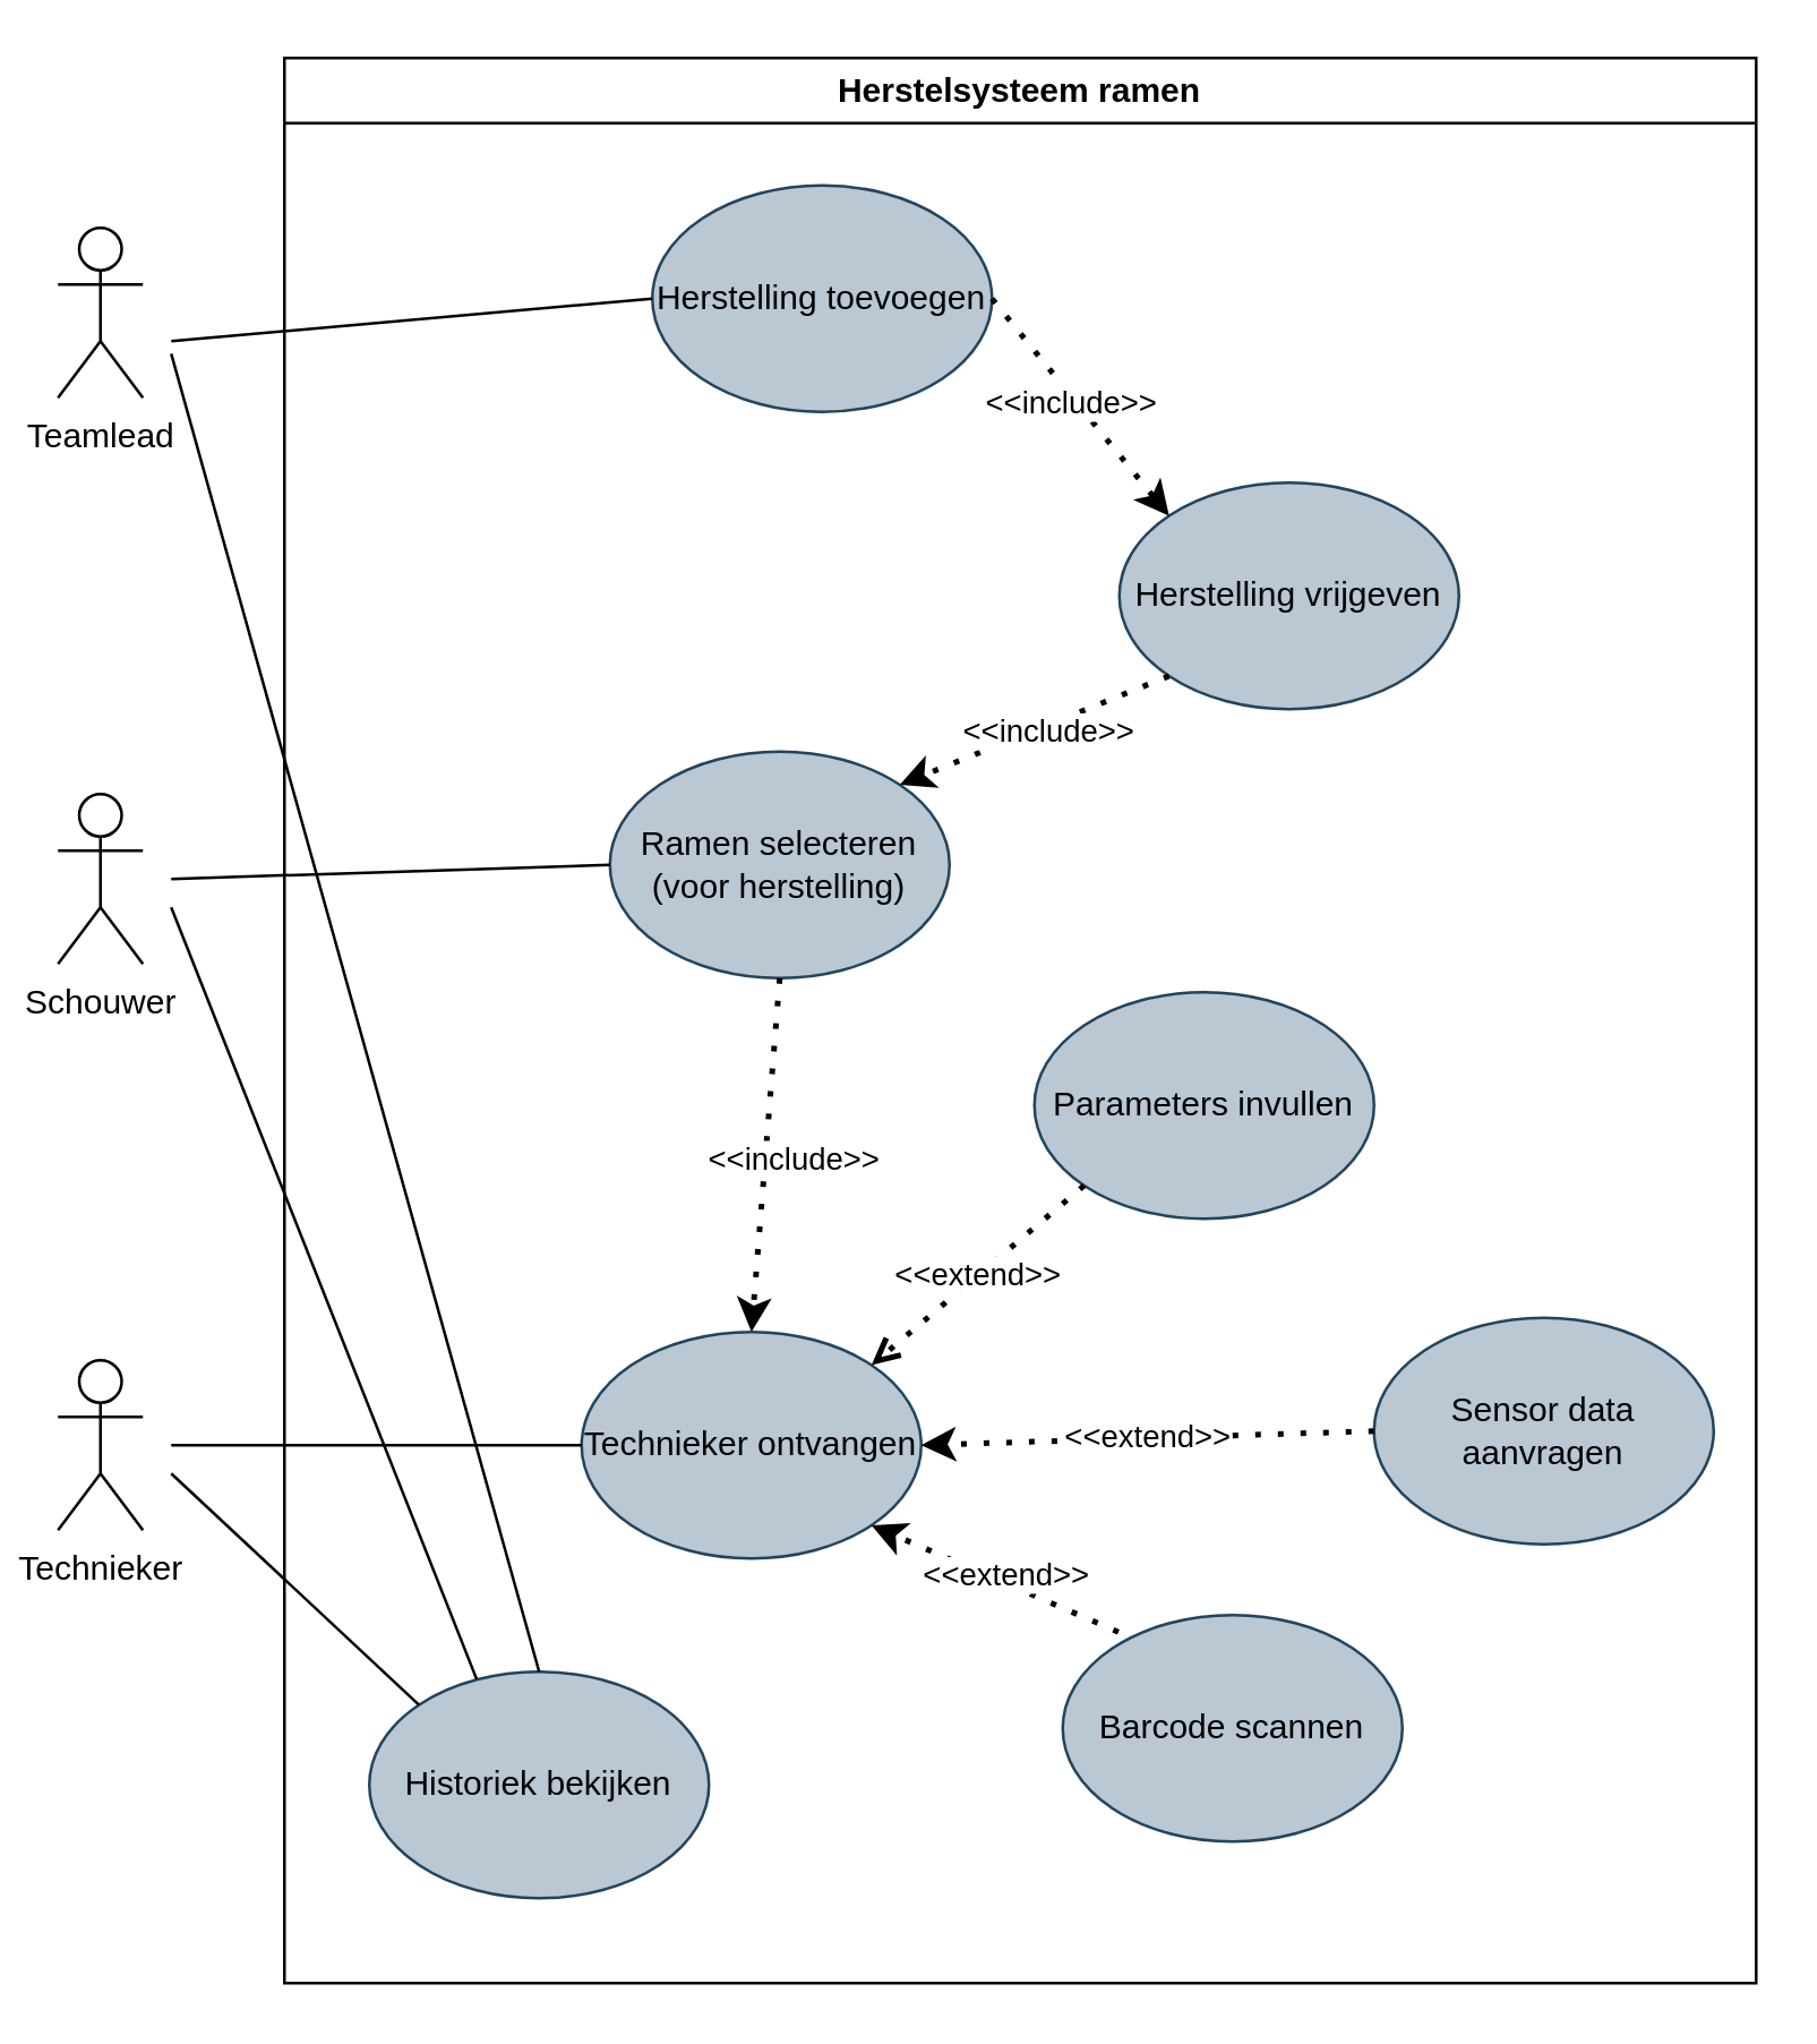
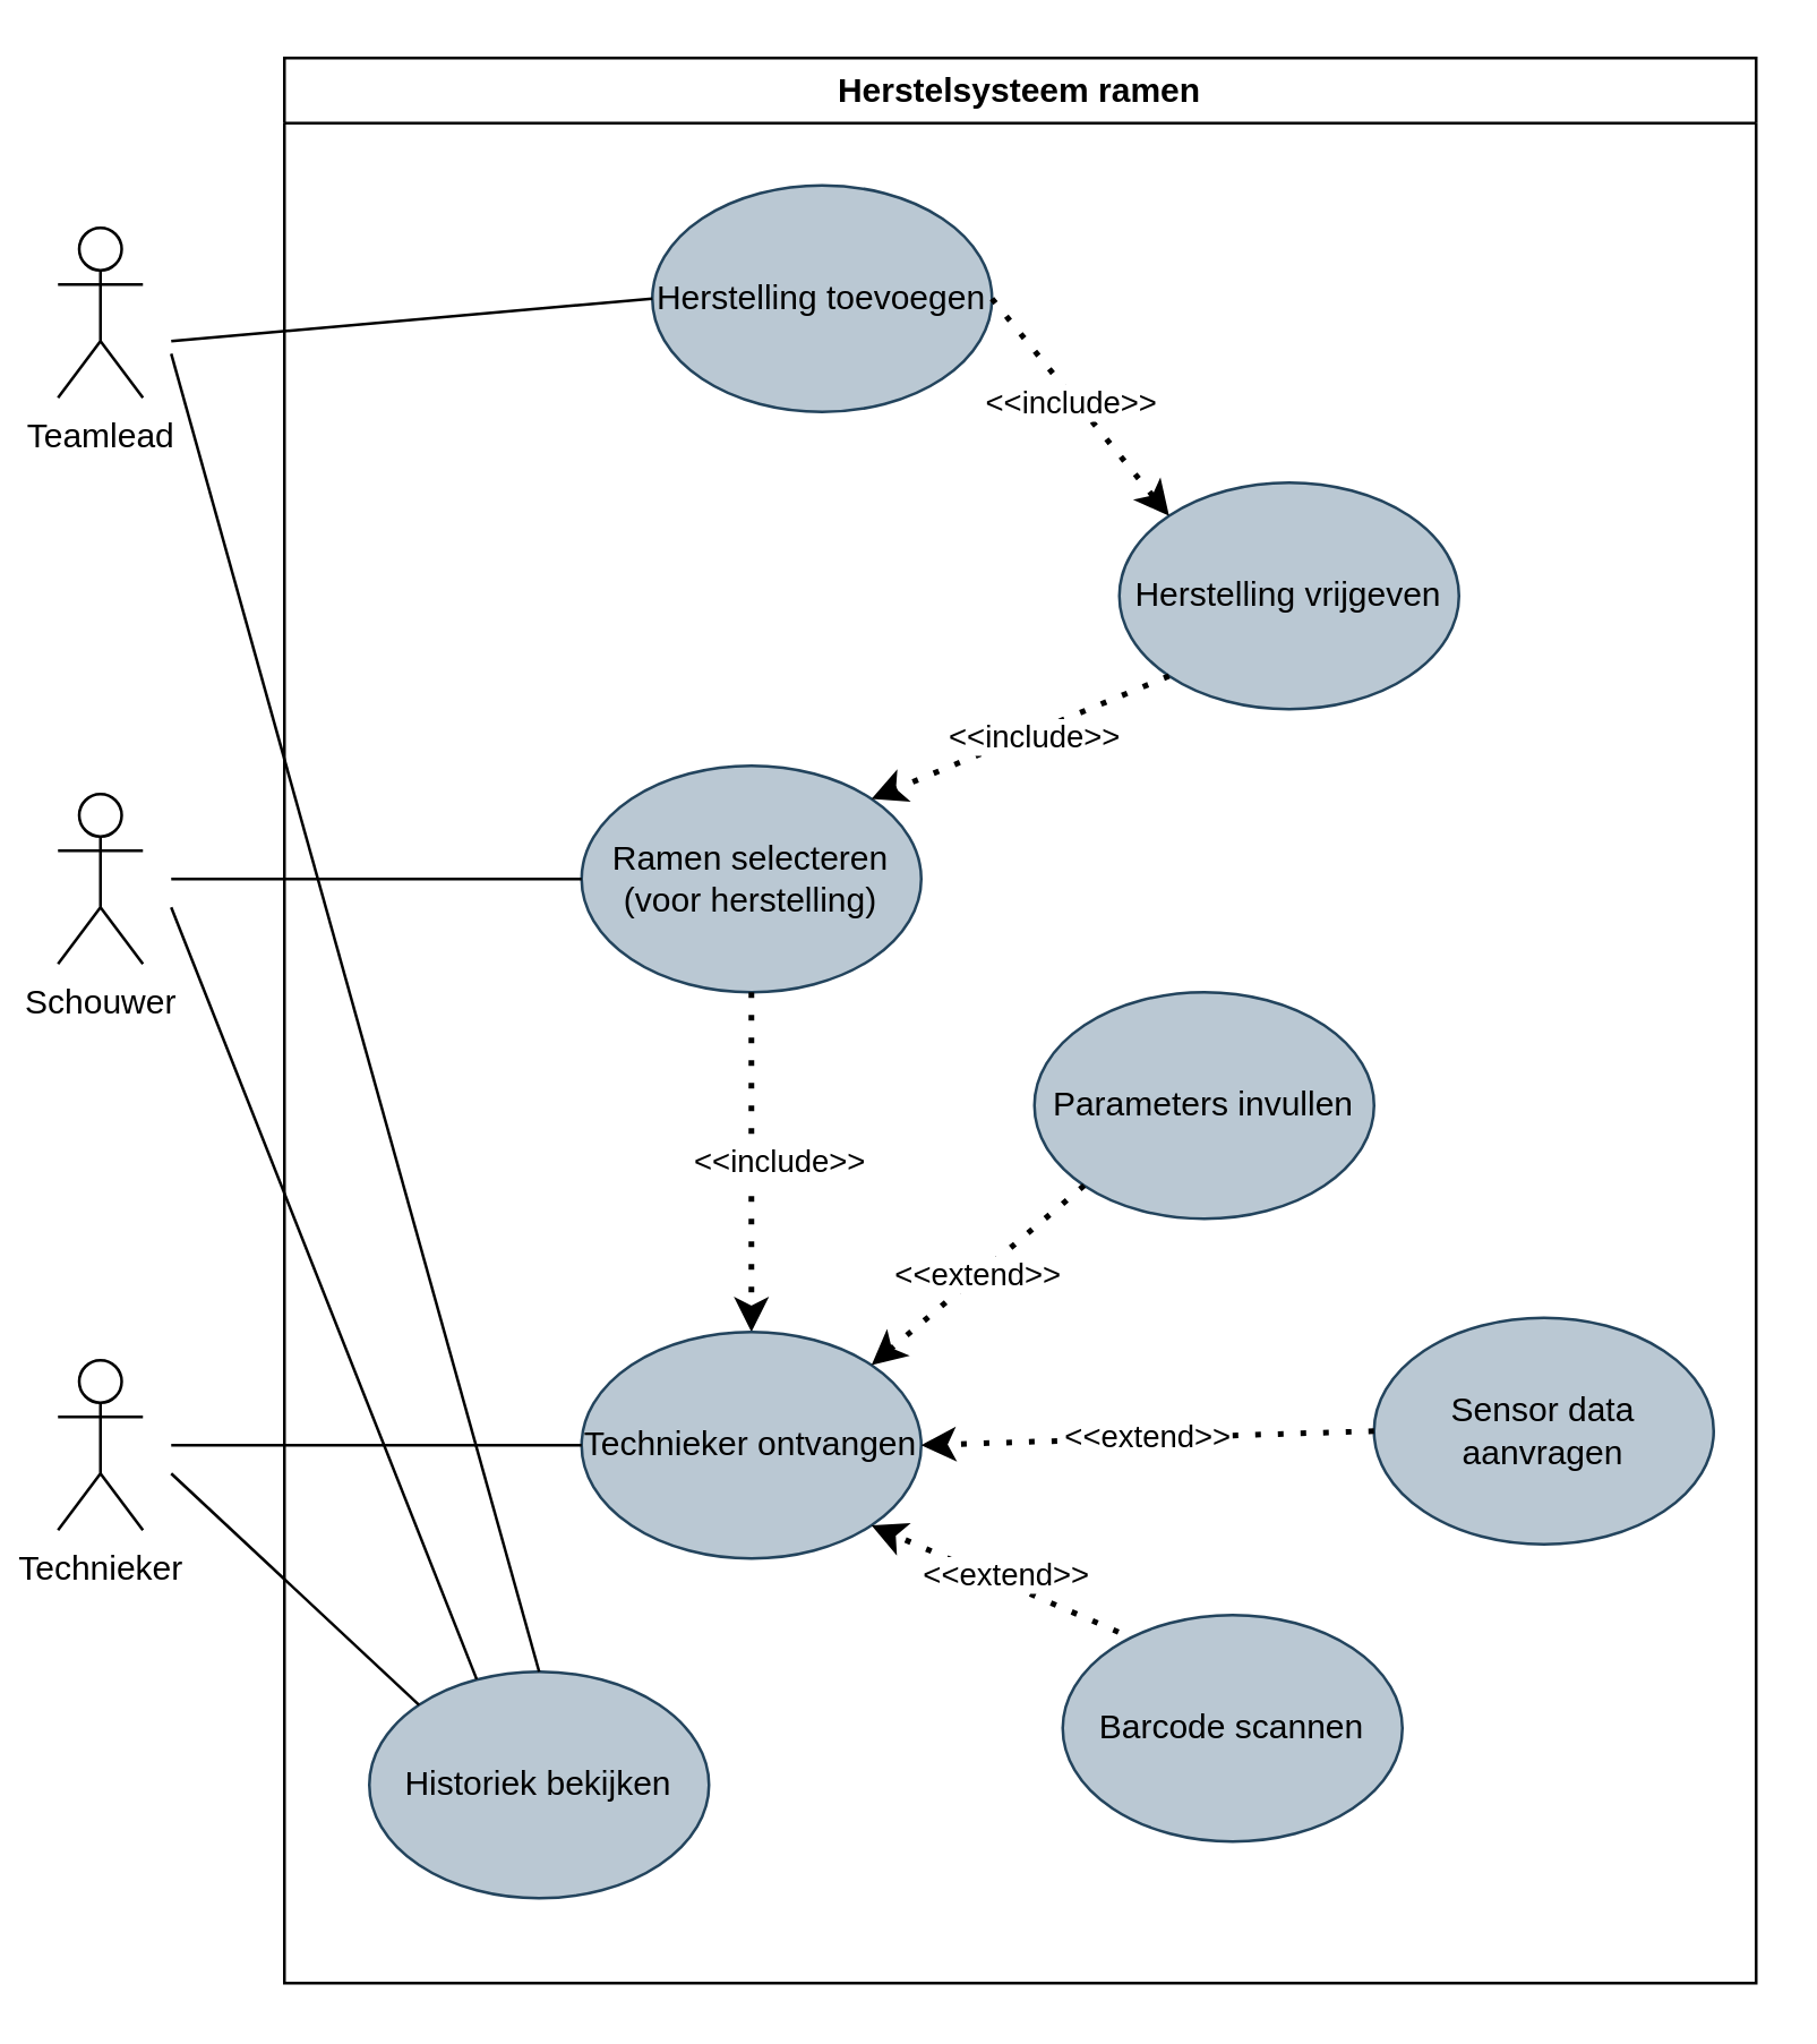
  <mxCell id="0" />
  <mxCell id="1" parent="0" />
  <mxCell id="2" value="Herstelsysteem ramen" style="swimlane;whiteSpace=wrap;html=1;fillColor=#FFFFFF;fillStyle=auto;labelBackgroundColor=none;" parent="1" vertex="1"><mxGeometry x="100" y="20" width="520" height="680" as="geometry" /></mxCell>
  <mxCell id="3" value="Herstelling toevoegen" style="ellipse;whiteSpace=wrap;html=1;fillColor=#bac8d3;strokeColor=#23445d;" parent="2" vertex="1"><mxGeometry x="130" y="45" width="120" height="80" as="geometry" /></mxCell>
- <mxCell id="4" value="Ramen selecteren (voor herstelling)" style="ellipse;whiteSpace=wrap;html=1;fillColor=#bac8d3;strokeColor=#23445d;" parent="2" vertex="1"><mxGeometry x="115" y="245" width="120" height="80" as="geometry" /></mxCell>
+ <mxCell id="4" value="Ramen selecteren (voor herstelling)" style="ellipse;whiteSpace=wrap;html=1;fillColor=#bac8d3;strokeColor=#23445d;" parent="2" vertex="1"><mxGeometry x="105" y="250" width="120" height="80" as="geometry" /></mxCell>
  <mxCell id="5" value="" style="endArrow=none;html=1;rounded=0;entryX=0;entryY=0.5;entryDx=0;entryDy=0;" parent="2" target="3" edge="1"><mxGeometry width="50" height="50" relative="1" as="geometry"><mxPoint x="-40" y="100" as="sourcePoint" /><mxPoint x="40" y="140" as="targetPoint" /></mxGeometry></mxCell>
  <mxCell id="6" value="Herstelling vrijgeven" style="ellipse;whiteSpace=wrap;html=1;fillColor=#bac8d3;strokeColor=#23445d;" parent="2" vertex="1"><mxGeometry x="295" y="150" width="120" height="80" as="geometry" /></mxCell>
  <mxCell id="7" value="&amp;lt;&amp;lt;include&amp;gt;&amp;gt;" style="endArrow=classic;dashed=1;html=1;dashPattern=1 3;strokeWidth=2;rounded=0;exitX=1;exitY=0.5;exitDx=0;exitDy=0;entryX=0;entryY=0;entryDx=0;entryDy=0;startArrow=none;startFill=0;endFill=1;" parent="2" source="3" target="6" edge="1"><mxGeometry x="-0.067" y="-1" width="50" height="50" relative="1" as="geometry"><mxPoint x="325" y="200" as="sourcePoint" /><mxPoint x="375" y="150" as="targetPoint" /><mxPoint y="1" as="offset" /></mxGeometry></mxCell>
  <mxCell id="8" value="&amp;lt;&amp;lt;include&amp;gt;&amp;gt;" style="endArrow=classic;dashed=1;html=1;dashPattern=1 3;strokeWidth=2;rounded=0;exitX=0;exitY=1;exitDx=0;exitDy=0;entryX=1;entryY=0;entryDx=0;entryDy=0;startArrow=none;startFill=0;endFill=1;" parent="2" source="6" target="4" edge="1"><mxGeometry x="-0.081" y="2" width="50" height="50" relative="1" as="geometry"><mxPoint x="235" y="110" as="sourcePoint" /><mxPoint x="335" y="110" as="targetPoint" /><mxPoint as="offset" /></mxGeometry></mxCell>
  <mxCell id="9" value="&amp;lt;&amp;lt;include&amp;gt;&amp;gt;" style="endArrow=classic;dashed=1;html=1;dashPattern=1 3;strokeWidth=2;rounded=0;exitX=0.5;exitY=1;exitDx=0;exitDy=0;entryX=0.5;entryY=0;entryDx=0;entryDy=0;startArrow=none;startFill=0;endFill=1;" parent="2" source="4" target="10" edge="1"><mxGeometry y="10" width="50" height="50" relative="1" as="geometry"><mxPoint x="325" y="330" as="sourcePoint" /><mxPoint x="189" y="484" as="targetPoint" /><mxPoint as="offset" /></mxGeometry></mxCell>
  <mxCell id="10" value="Technieker ontvangen" style="ellipse;whiteSpace=wrap;html=1;fillColor=#bac8d3;strokeColor=#23445d;" parent="2" vertex="1"><mxGeometry x="105" y="450" width="120" height="80" as="geometry" /></mxCell>
  <mxCell id="11" value="Barcode scannen" style="ellipse;whiteSpace=wrap;html=1;fillColor=#bac8d3;strokeColor=#23445d;" parent="2" vertex="1"><mxGeometry x="275" y="550" width="120" height="80" as="geometry" /></mxCell>
  <mxCell id="12" value="Sensor data aanvragen" style="ellipse;whiteSpace=wrap;html=1;fillColor=#bac8d3;strokeColor=#23445d;" parent="2" vertex="1"><mxGeometry x="385" y="445" width="120" height="80" as="geometry" /></mxCell>
  <mxCell id="13" value="Parameters invullen" style="ellipse;whiteSpace=wrap;html=1;fillColor=#bac8d3;strokeColor=#23445d;" parent="2" vertex="1"><mxGeometry x="265" y="330" width="120" height="80" as="geometry" /></mxCell>
- <mxCell id="14" value="&amp;lt;&amp;lt;extend&amp;gt;&amp;gt;" style="endArrow=open;dashed=1;html=1;dashPattern=1 3;strokeWidth=2;rounded=0;exitX=0;exitY=1;exitDx=0;exitDy=0;entryX=1;entryY=0;entryDx=0;entryDy=0;startArrow=none;startFill=0;endFill=1;" parent="2" source="13" target="10" edge="1"><mxGeometry width="50" height="50" relative="1" as="geometry"><mxPoint x="255" y="295" as="sourcePoint" /><mxPoint x="255" y="505" as="targetPoint" /><mxPoint as="offset" /></mxGeometry></mxCell>
+ <mxCell id="14" value="&amp;lt;&amp;lt;extend&amp;gt;&amp;gt;" style="endArrow=classic;dashed=1;html=1;dashPattern=1 3;strokeWidth=2;rounded=0;exitX=0;exitY=1;exitDx=0;exitDy=0;entryX=1;entryY=0;entryDx=0;entryDy=0;startArrow=none;startFill=0;endFill=1;" parent="2" source="13" target="10" edge="1"><mxGeometry width="50" height="50" relative="1" as="geometry"><mxPoint x="255" y="295" as="sourcePoint" /><mxPoint x="255" y="505" as="targetPoint" /><mxPoint as="offset" /></mxGeometry></mxCell>
  <mxCell id="15" value="&amp;lt;&amp;lt;extend&amp;gt;&amp;gt;" style="endArrow=classic;dashed=1;html=1;dashPattern=1 3;strokeWidth=2;rounded=0;entryX=1;entryY=1;entryDx=0;entryDy=0;startArrow=none;startFill=0;endFill=1;exitX=0.164;exitY=0.075;exitDx=0;exitDy=0;exitPerimeter=0;" parent="2" source="11" target="10" edge="1"><mxGeometry x="-0.068" y="-3" width="50" height="50" relative="1" as="geometry"><mxPoint x="345" y="430" as="sourcePoint" /><mxPoint x="245" y="510" as="targetPoint" /><mxPoint as="offset" /></mxGeometry></mxCell>
  <mxCell id="16" value="Historiek bekijken" style="ellipse;whiteSpace=wrap;html=1;fillColor=#bac8d3;strokeColor=#23445d;" parent="2" vertex="1"><mxGeometry x="30" y="570" width="120" height="80" as="geometry" /></mxCell>
  <mxCell id="17" value="" style="endArrow=none;html=1;rounded=0;entryX=0;entryY=0;entryDx=0;entryDy=0;" parent="2" target="16" edge="1"><mxGeometry width="50" height="50" relative="1" as="geometry"><mxPoint x="-40" y="500" as="sourcePoint" /><mxPoint x="70" y="530" as="targetPoint" /></mxGeometry></mxCell>
  <mxCell id="18" value="Teamlead" style="shape=umlActor;verticalLabelPosition=bottom;verticalAlign=top;html=1;outlineConnect=0;" parent="1" vertex="1"><mxGeometry x="20" y="80" width="30" height="60" as="geometry" /></mxCell>
  <mxCell id="19" value="Schouwer" style="shape=umlActor;verticalLabelPosition=bottom;verticalAlign=top;html=1;outlineConnect=0;" parent="1" vertex="1"><mxGeometry x="20" y="280" width="30" height="60" as="geometry" /></mxCell>
  <mxCell id="20" value="Technieker" style="shape=umlActor;verticalLabelPosition=bottom;verticalAlign=top;html=1;outlineConnect=0;" parent="1" vertex="1"><mxGeometry x="20" y="480" width="30" height="60" as="geometry" /></mxCell>
  <mxCell id="21" value="" style="endArrow=none;html=1;rounded=0;entryX=0;entryY=0.5;entryDx=0;entryDy=0;" parent="1" target="4" edge="1"><mxGeometry width="50" height="50" relative="1" as="geometry"><mxPoint x="60" y="310" as="sourcePoint" /><mxPoint x="420" y="310" as="targetPoint" /></mxGeometry></mxCell>
  <mxCell id="22" value="" style="endArrow=none;html=1;rounded=0;entryX=0;entryY=0.5;entryDx=0;entryDy=0;" parent="1" target="10" edge="1"><mxGeometry width="50" height="50" relative="1" as="geometry"><mxPoint x="60" y="510" as="sourcePoint" /><mxPoint x="350" y="450" as="targetPoint" /></mxGeometry></mxCell>
  <mxCell id="23" value="&amp;lt;&amp;lt;extend&amp;gt;&amp;gt;" style="endArrow=classic;dashed=1;html=1;dashPattern=1 3;strokeWidth=2;rounded=0;exitX=0;exitY=0.5;exitDx=0;exitDy=0;startArrow=none;startFill=0;endFill=1;" parent="1" source="12" edge="1"><mxGeometry width="50" height="50" relative="1" as="geometry"><mxPoint x="435" y="440" as="sourcePoint" /><mxPoint x="325" y="510" as="targetPoint" /><mxPoint as="offset" /></mxGeometry></mxCell>
  <mxCell id="24" value="" style="endArrow=none;html=1;rounded=0;entryX=0.316;entryY=0.033;entryDx=0;entryDy=0;entryPerimeter=0;" parent="1" target="16" edge="1"><mxGeometry width="50" height="50" relative="1" as="geometry"><mxPoint x="60" y="320" as="sourcePoint" /><mxPoint x="190" y="590" as="targetPoint" /></mxGeometry></mxCell>
  <mxCell id="25" value="" style="endArrow=none;html=1;rounded=0;entryX=0.5;entryY=0;entryDx=0;entryDy=0;" parent="1" target="16" edge="1"><mxGeometry width="50" height="50" relative="1" as="geometry"><mxPoint x="60" y="124.435" as="sourcePoint" /><mxPoint x="210" y="610" as="targetPoint" /></mxGeometry></mxCell>
